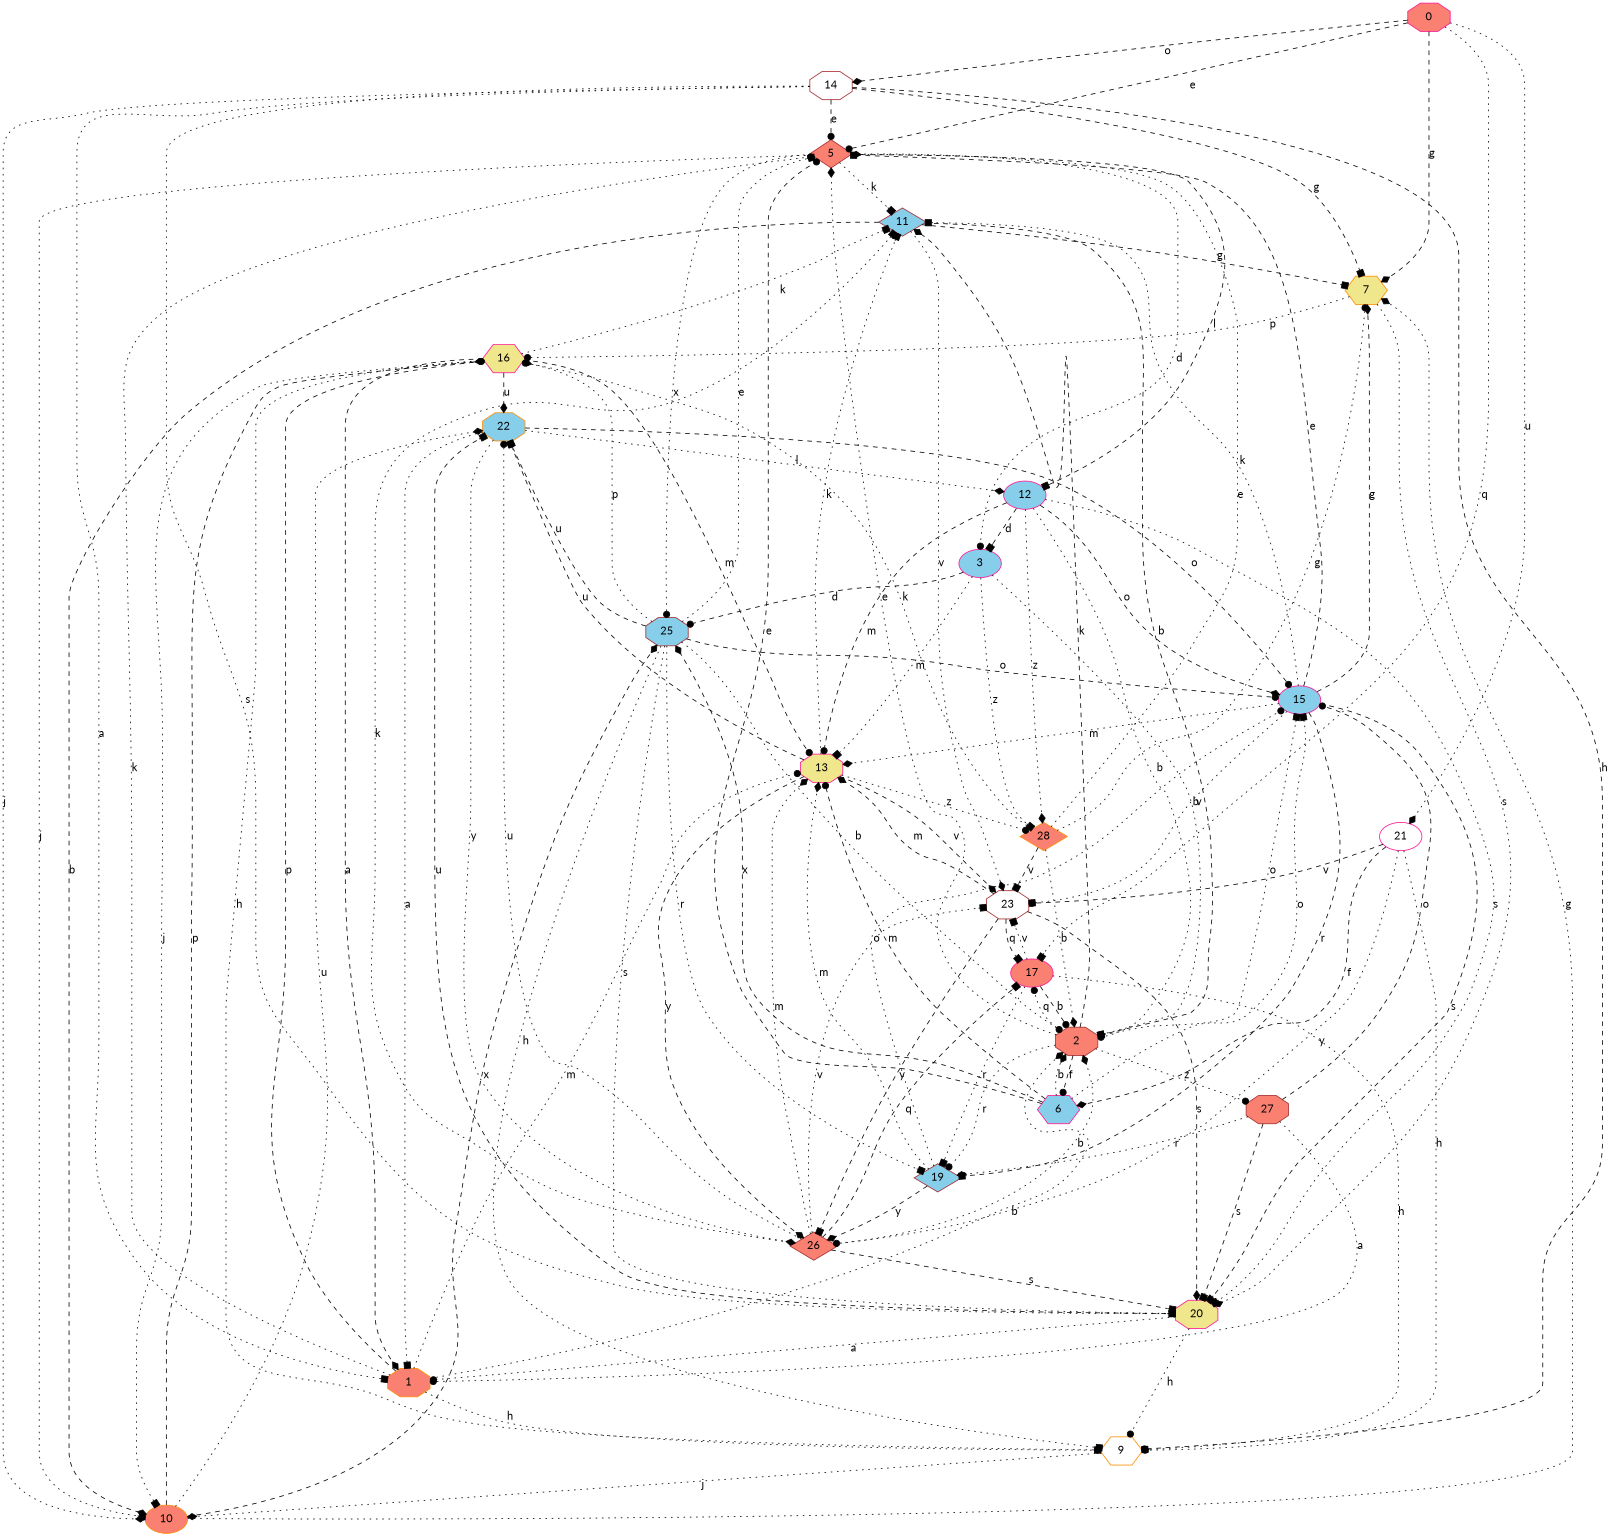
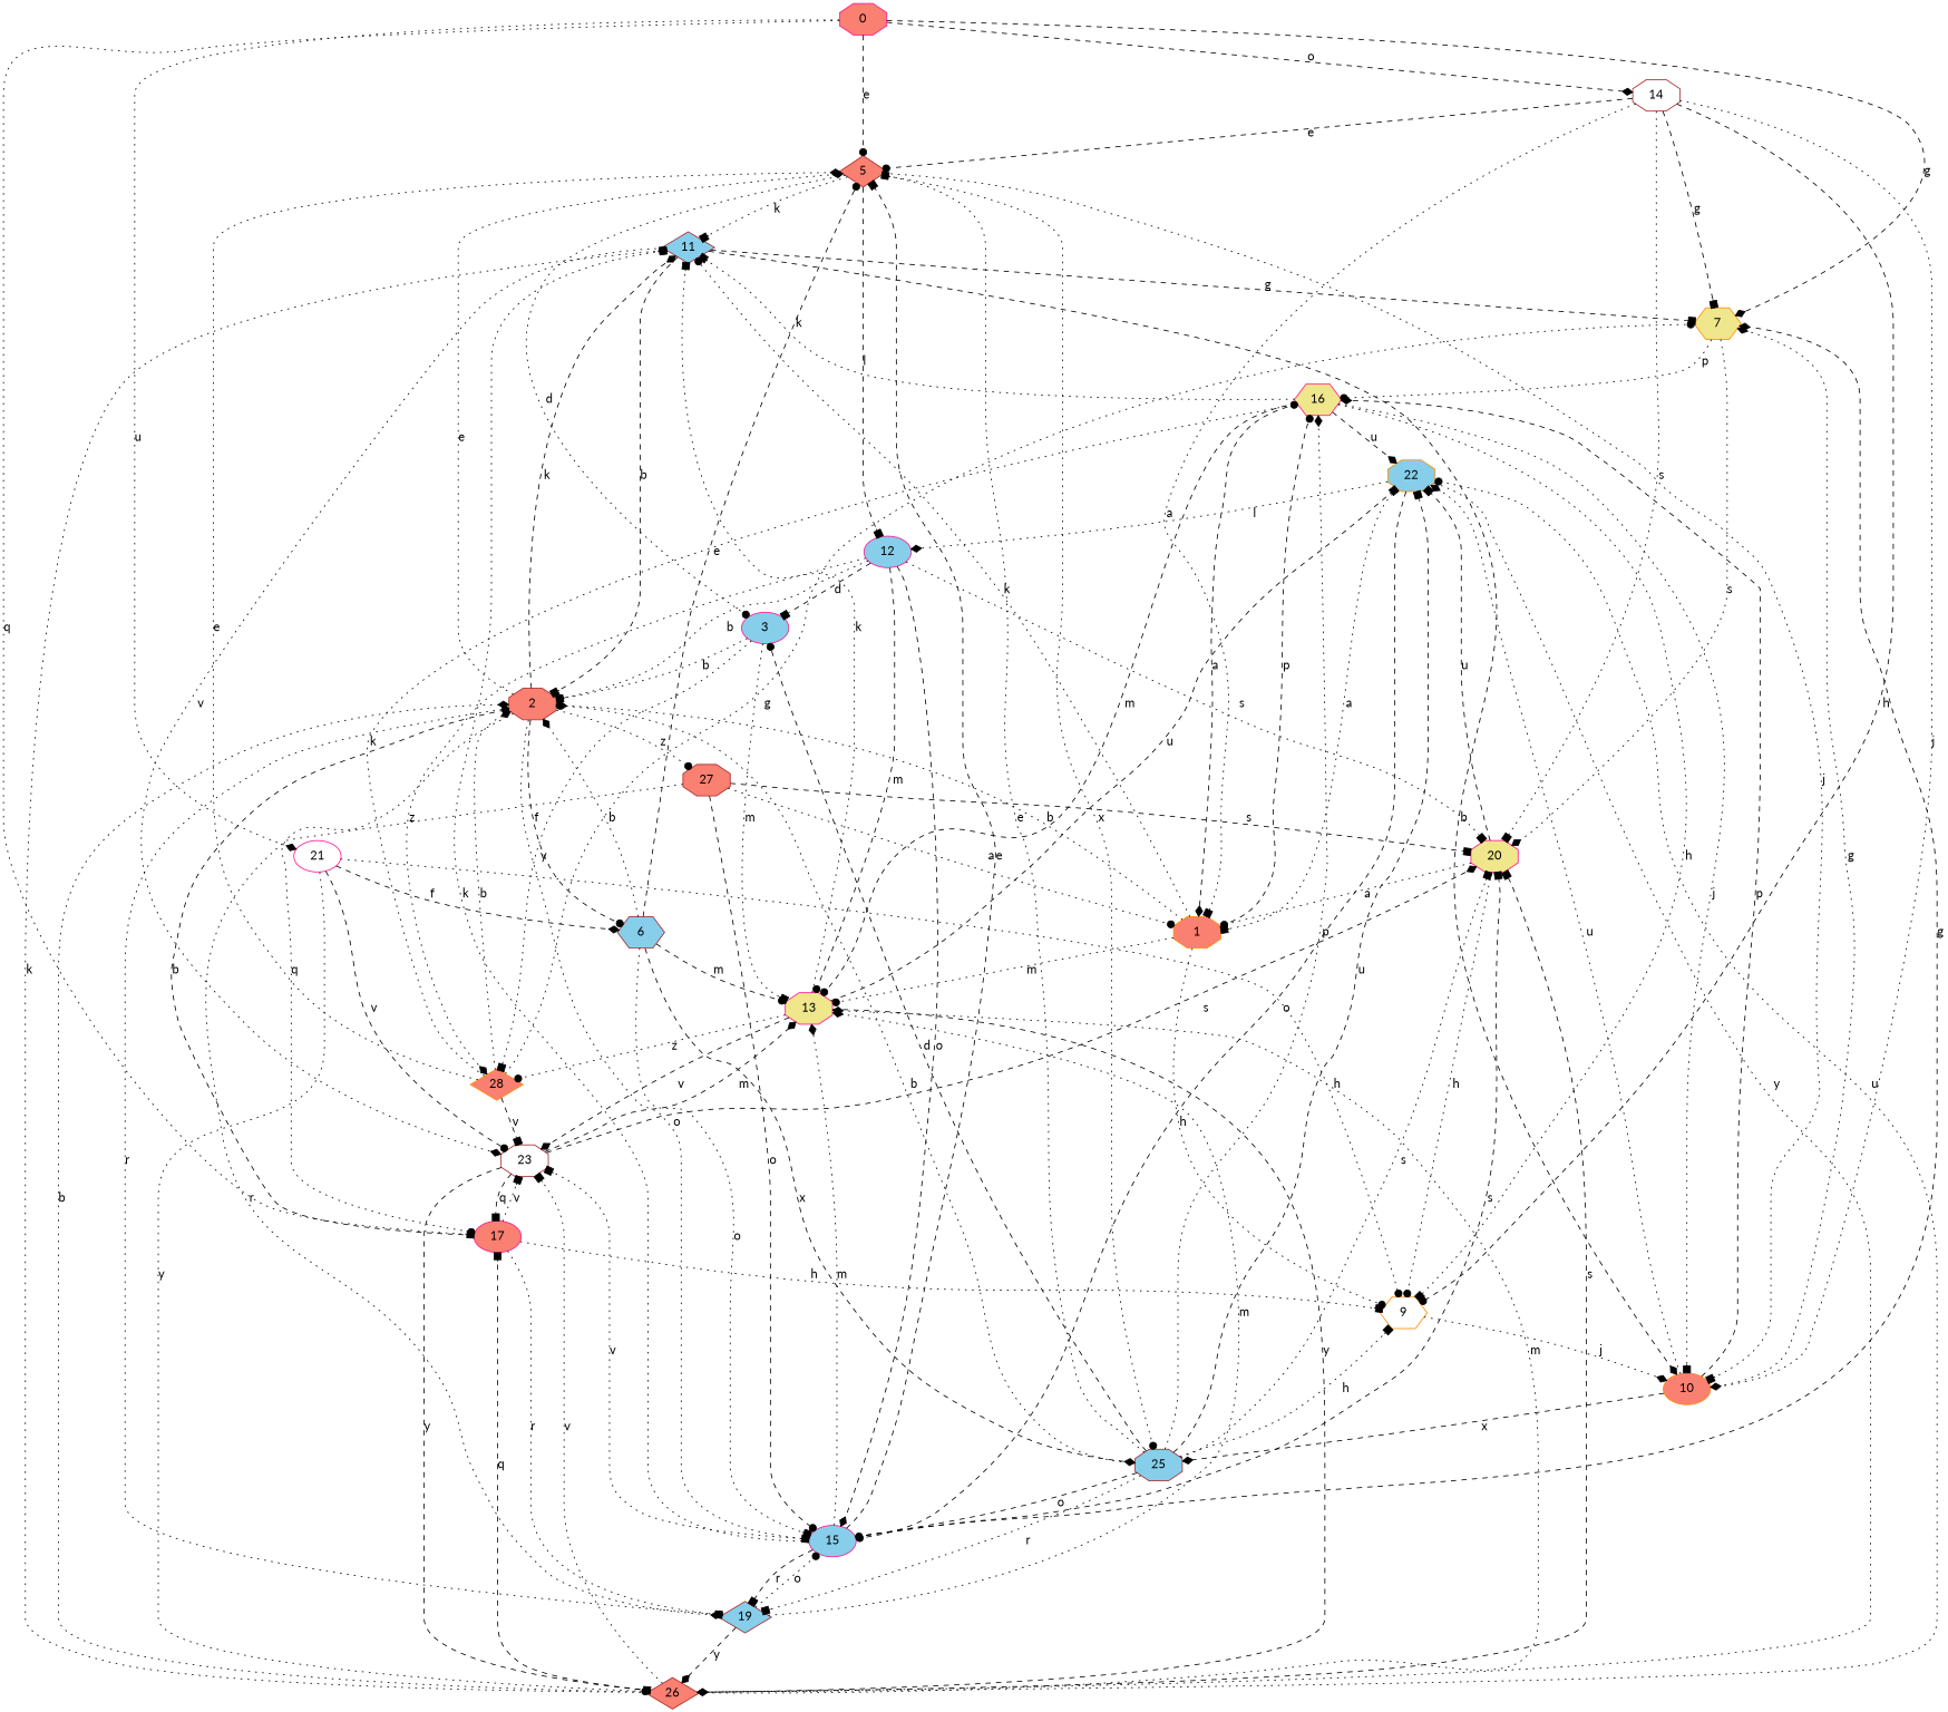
  strict digraph {
    fontname=Lato
    node [color=brown fillcolor=salmon fontname=Lato shape=octagon style=filled]
    edge [arrowhead=box fontname=Lato style=dotted]
    0 [color=deeppink]
    5 [shape=diamond]
    7 [color=darkorange fillcolor=khaki shape=hexagon]
    14 [fillcolor=white]
    17 [color=deeppink shape=ellipse]
    21 [color=deeppink fillcolor=white shape=ellipse]
    11 [fillcolor=skyblue shape=diamond]
    3 [color=deeppink fillcolor=skyblue shape=ellipse]
    10 [color=darkorange shape=ellipse]
    12 [color=deeppink fillcolor=skyblue shape=ellipse]
    25 [fillcolor=skyblue]
    16 [color=deeppink fillcolor=khaki shape=hexagon]
    20 [color=deeppink fillcolor=khaki]
    1 [color=darkorange]
    9 [color=darkorange fillcolor=white shape=hexagon]
    2
    19 [fillcolor=skyblue shape=diamond]
    23 [fillcolor=white]
-   6 [color=deeppink fillcolor=skyblue shape=hexagon]
+   6 [fillcolor=skyblue shape=hexagon]
    26 [shape=diamond]
    13 [color=deeppink fillcolor=khaki]
    15 [color=deeppink fillcolor=skyblue shape=ellipse]
    27
    28 [color=darkorange shape=diamond]
    22 [color=darkorange fillcolor=skyblue]
    0 -> 5 [arrowhead=dot label=e style=dashed]
    0 -> 7 [arrowhead=diamond label=g style=dashed]
    0 -> 14 [arrowhead=diamond label=o style=dashed]
    0 -> 17 [label=q]
    0 -> 21 [arrowhead=diamond label=u]
    5 -> 11 [label=k]
    5 -> 3 [arrowhead=dot label=d]
    5 -> 10 [label=j]
    5 -> 12 [label=l style=dashed]
    5 -> 25 [arrowhead=dot label=x]
    7 -> 16 [arrowhead=dot label=p]
    7 -> 20 [arrowhead=diamond label=s]
    14 -> 5 [arrowhead=dot label=e style=dashed]
    14 -> 7 [label=g style=dashed]
    14 -> 10 [arrowhead=diamond label=j]
    14 -> 20 [label=s]
    14 -> 1 [label=a]
    14 -> 9 [arrowhead=dot label=h style=dashed]
    17 -> 9 [label=h]
    17 -> 2 [arrowhead=dot label=b style=dashed]
    17 -> 19 [label=r]
    17 -> 23 [label=v]
    21 -> 9 [arrowhead=dot label=h]
    21 -> 23 [arrowhead=dot label=v style=dashed]
    21 -> 6 [arrowhead=diamond label=f style=dashed]
    21 -> 26 [arrowhead=dot label=y]
    11 -> 7 [label=g style=dashed]
    11 -> 10 [arrowhead=diamond label=b style=dashed]
    11 -> 2 [label=b style=dashed]
    11 -> 23 [arrowhead=diamond label=v]
    3 -> 2 [label=b]
    3 -> 13 [label=m]
-   3 -> 28 [label=z]
+   3 -> 28 [label=y]
    10 -> 7 [arrowhead=diamond label=g]
    10 -> 25 [arrowhead=diamond label=x style=dashed]
    10 -> 16 [arrowhead=diamond label=p style=dashed]
    10 -> 22 [arrowhead=diamond label=u]
    12 -> 3 [label=d style=dashed]
    12 -> 20 [label=s]
    12 -> 2 [arrowhead=dot label=b]
    12 -> 13 [arrowhead=dot label=m style=dashed]
    12 -> 15 [arrowhead=diamond label=o style=dashed]
    12 -> 28 [arrowhead=diamond label=z]
    25 -> 5 [label=e]
-   3 -> 25 [arrowhead=dot label=d style=dashed]
+   25 -> 3 [arrowhead=dot label=d style=dashed]
    25 -> 16 [arrowhead=diamond label=p]
    25 -> 20 [label=s]
    25 -> 9 [label=h]
    25 -> 2 [arrowhead=dot label=b]
    25 -> 19 [label=r]
    25 -> 15 [arrowhead=dot label=o style=dashed]
    25 -> 22 [label=u style=dashed]
    16 -> 11 [label=k]
    16 -> 10 [label=j]
    16 -> 1 [arrowhead=diamond label=a style=dashed]
    16 -> 9 [label=h]
    16 -> 13 [arrowhead=dot label=m style=dashed]
    16 -> 22 [arrowhead=diamond label=u style=dashed]
    20 -> 1 [arrowhead=dot label=a]
    20 -> 9 [arrowhead=dot label=h]
    20 -> 22 [label=u style=dashed]
-   1 -> 5 [arrowhead=dot label=k]
+   1 -> 11 [arrowhead=dot label=k]
    1 -> 16 [arrowhead=dot label=p style=dashed]
    1 -> 9 [arrowhead=dot label=h]
    1 -> 2 [arrowhead=diamond label=b]
    1 -> 13 [arrowhead=dot label=m]
    9 -> 10 [arrowhead=diamond label=j]
    2 -> 5 [arrowhead=diamond label=e]
    2 -> 17 [arrowhead=dot label=q]
    2 -> 11 [arrowhead=diamond label=k style=dashed]
    2 -> 19 [arrowhead=dot label=r]
    2 -> 6 [arrowhead=dot label=f style=dashed]
    2 -> 15 [label=o]
    2 -> 27 [arrowhead=dot label=z]
    19 -> 26 [arrowhead=diamond label=y style=dashed]
    19 -> 13 [arrowhead=diamond label=m]
    19 -> 15 [arrowhead=dot label=o]
    23 -> 17 [label=q style=dashed]
    23 -> 20 [arrowhead=diamond label=s style=dashed]
    23 -> 26 [label=y style=dashed]
    23 -> 13 [arrowhead=diamond label=m style=dashed]
    6 -> 5 [arrowhead=dot label=e style=dashed]
    6 -> 25 [arrowhead=diamond label=x style=dashed]
    6 -> 2 [arrowhead=diamond label=b]
    6 -> 13 [arrowhead=dot label=m style=dashed]
    6 -> 15 [label=o]
    26 -> 17 [label=q style=dashed]
    26 -> 11 [label=k]
    26 -> 20 [label=s style=dashed]
    26 -> 2 [arrowhead=diamond label=b]
    26 -> 23 [label=v]
    26 -> 13 [arrowhead=diamond label=m]
    26 -> 22 [arrowhead=dot label=u]
    13 -> 11 [label=k]
    13 -> 23 [arrowhead=diamond label=v style=dashed]
    13 -> 26 [arrowhead=diamond label=y style=dashed]
    13 -> 28 [arrowhead=dot label=z]
    13 -> 22 [label=u style=dashed]
    15 -> 5 [label=e style=dashed]
    15 -> 7 [arrowhead=diamond label=g style=dashed]
    15 -> 11 [label=k]
    15 -> 20 [label=s style=dashed]
    15 -> 19 [label=r style=dashed]
    15 -> 23 [label=v]
    15 -> 13 [arrowhead=diamond label=m]
    27 -> 20 [label=s style=dashed]
    27 -> 1 [arrowhead=dot label=a]
    27 -> 19 [arrowhead=diamond label=r]
    27 -> 15 [arrowhead=dot label=o style=dashed]
    28 -> 5 [arrowhead=diamond label=e]
    28 -> 7 [arrowhead=dot label=g]
    28 -> 16 [arrowhead=dot label=k]
    28 -> 2 [arrowhead=diamond label=b]
    28 -> 23 [label=v style=dashed]
    22 -> 12 [arrowhead=diamond label=l]
    22 -> 1 [label=a]
    22 -> 26 [arrowhead=diamond label=y]
    22 -> 15 [arrowhead=dot label=o style=dashed]
  }
